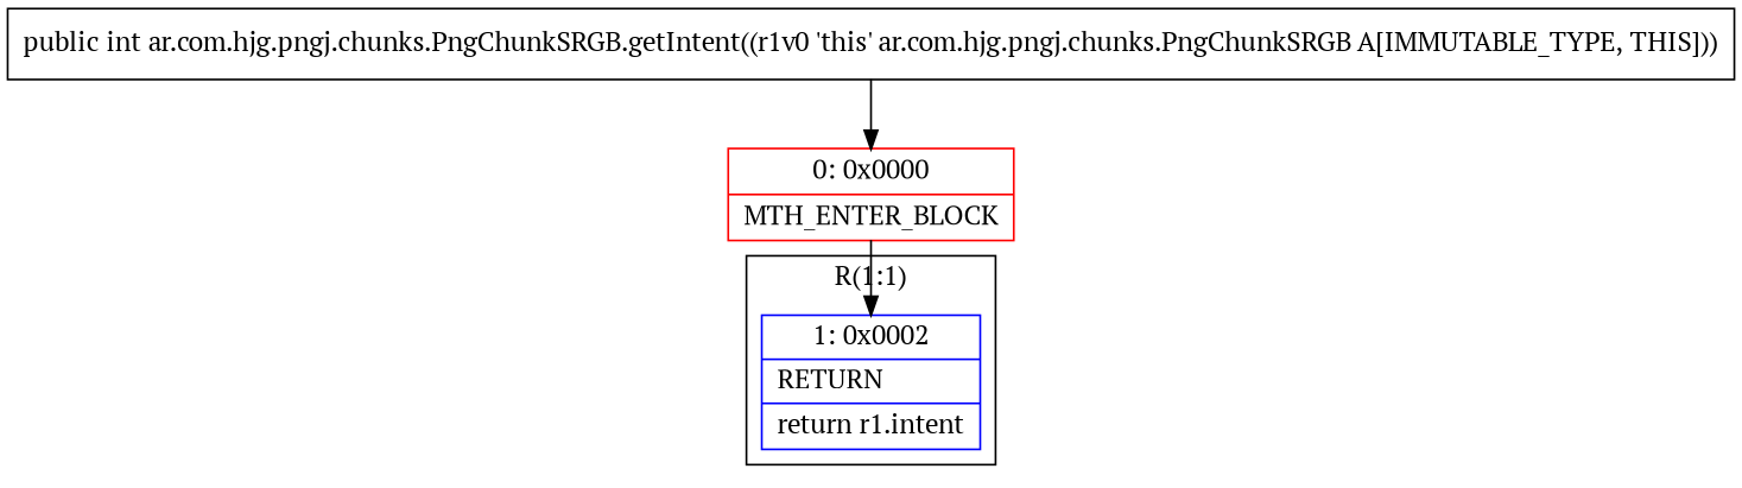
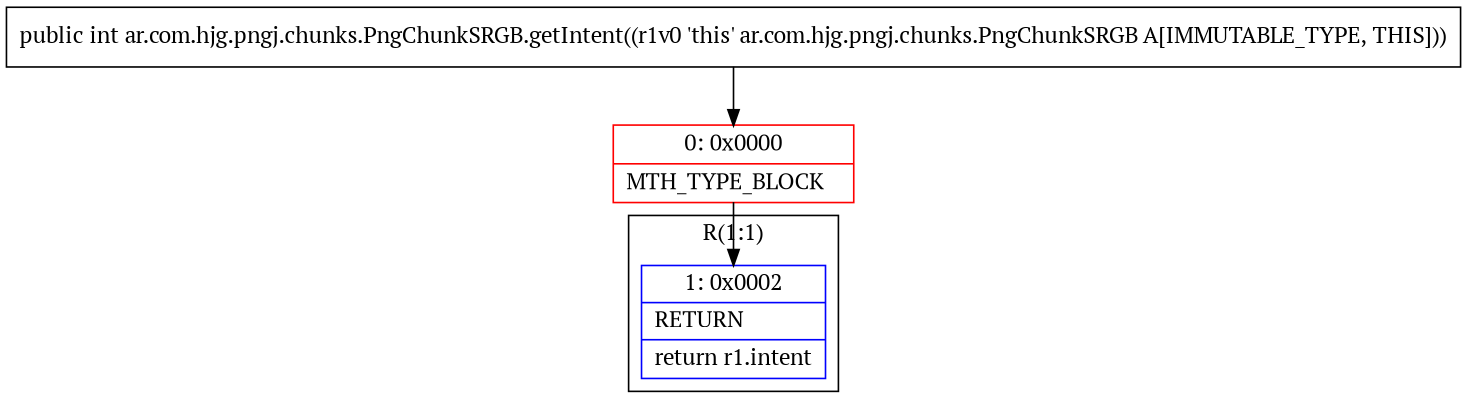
  digraph {
    fontname="PT Serif"
    node [shape=record fontname="PT Serif"]
    edge [fontname="PT Serif"]
    n1 [color=blue label="{1\:\ 0x0002|RETURN\l|return r1.intent\l}"]
-   n2 [color=red label="{0\:\ 0x0000|MTH_ENTER_BLOCK\l}"]
+   n2 [color=red label="{0\:\ 0x0000|MTH_TYPE_BLOCK\l}"]
    n3 [label="{public int ar.com.hjg.pngj.chunks.PngChunkSRGB.getIntent((r1v0 'this' ar.com.hjg.pngj.chunks.PngChunkSRGB A[IMMUTABLE_TYPE, THIS])) }"]
    subgraph cluster_1 {
      label="R(1:1)"
      n1
    }
    n2 -> n1
    n3 -> n2
  }
